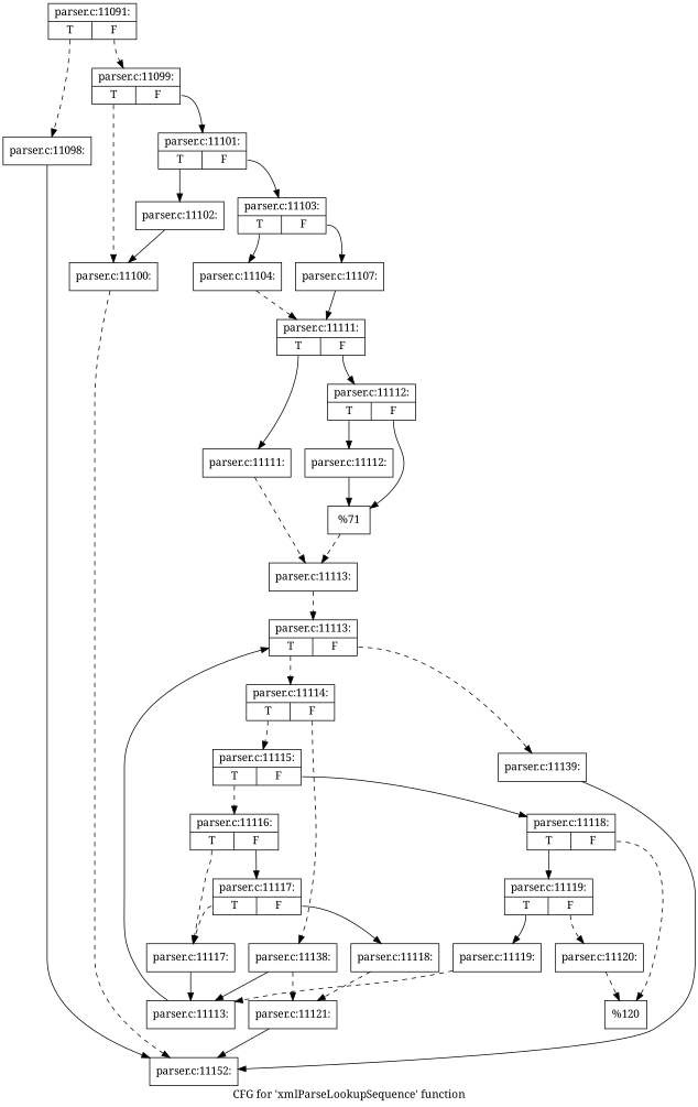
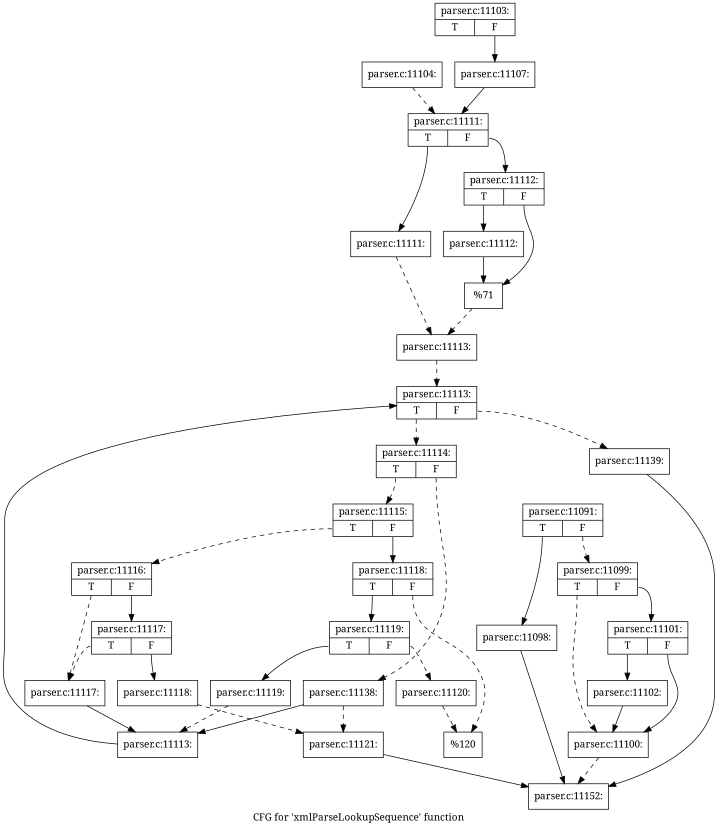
  digraph {
    fontname="Noto Serif"
    label="CFG for 'xmlParseLookupSequence' function"
    node [fontname="Noto Serif" shape=record]
    edge [fontname="Noto Serif" style=solid]
    n1 [label="{parser.c:11091:|{<s0>T|<s1>F}}"]
    n2 [label="{parser.c:11098:}"]
    n3 [label="{parser.c:11099:|{<s0>T|<s1>F}}"]
    n4 [label="{parser.c:11152:}"]
    n5 [label="{parser.c:11100:}"]
    n6 [label="{parser.c:11101:|{<s0>T|<s1>F}}"]
    n7 [label="{parser.c:11102:}"]
    n8 [label="{parser.c:11103:|{<s0>T|<s1>F}}"]
    n9 [label="{parser.c:11104:}"]
    n10 [label="{parser.c:11107:}"]
    n11 [label="{parser.c:11111:|{<s0>T|<s1>F}}"]
    n12 [label="{parser.c:11111:}"]
    n13 [label="{parser.c:11112:|{<s0>T|<s1>F}}"]
    n14 [label="{parser.c:11113:}"]
    n15 [label="{parser.c:11112:}"]
    n16 [label="{%71}"]
    n17 [label="{parser.c:11113:|{<s0>T|<s1>F}}"]
    n18 [label="{parser.c:11114:|{<s0>T|<s1>F}}"]
    n19 [label="{parser.c:11139:}"]
    n20 [label="{parser.c:11115:|{<s0>T|<s1>F}}"]
    n21 [label="{parser.c:11138:}"]
    n22 [label="{parser.c:11116:|{<s0>T|<s1>F}}"]
    n23 [label="{parser.c:11118:|{<s0>T|<s1>F}}"]
    n24 [label="{parser.c:11113:}"]
    n25 [label="{parser.c:11121:}"]
    n26 [label="{parser.c:11117:}"]
    n27 [label="{parser.c:11117:|{<s0>T|<s1>F}}"]
    n28 [label="{parser.c:11119:|{<s0>T|<s1>F}}"]
    n29 [label="{%120}"]
    n30 [label="{parser.c:11118:}"]
    n31 [label="{parser.c:11119:}"]
    n32 [label="{parser.c:11120:}"]
-   n1 -> n2 [style=dashed tailport=s0]
+   n1 -> n2 [tailport=s0]
    n1 -> n3 [style=dashed tailport=s1]
    n2 -> n4
    n3 -> n5 [style=dashed tailport=s0]
    n3 -> n6 [tailport=s1]
    n5 -> n4 [style=dashed]
    n6 -> n7 [tailport=s0]
-   n6 -> n8 [tailport=s1]
+   n6 -> n5 [tailport=s1]
    n7 -> n5
-   n8 -> n9 [tailport=s0]
    n8 -> n10 [tailport=s1]
    n9 -> n11 [style=dashed]
    n10 -> n11
    n11 -> n12 [tailport=s0]
    n11 -> n13 [tailport=s1]
    n12 -> n14 [style=dashed]
    n13 -> n15 [tailport=s0]
    n13 -> n16 [tailport=s1]
    n14 -> n17 [style=dashed]
    n15 -> n16
    n16 -> n14 [style=dashed]
    n17 -> n18 [style=dashed tailport=s0]
    n17 -> n19 [style=dashed tailport=s1]
    n18 -> n20 [style=dashed tailport=s0]
    n18 -> n21 [style=dashed tailport=s1]
    n19 -> n4
    n20 -> n22 [style=dashed tailport=s0]
    n20 -> n23 [tailport=s1]
    n21 -> n24
    n21 -> n25 [style=dashed]
    n22 -> n26 [style=dashed tailport=s0]
    n22 -> n27 [tailport=s1]
    n23 -> n28 [tailport=s0]
    n23 -> n29 [style=dashed tailport=s1]
    n24 -> n17
    n25 -> n4
    n26 -> n24
    n27 -> n26 [style=dashed tailport=s0]
    n27 -> n30 [tailport=s1]
    n28 -> n31 [tailport=s0]
    n28 -> n32 [style=dashed tailport=s1]
    n30 -> n25 [style=dashed]
    n31 -> n24 [style=dashed]
    n32 -> n29 [style=dashed]
  }
